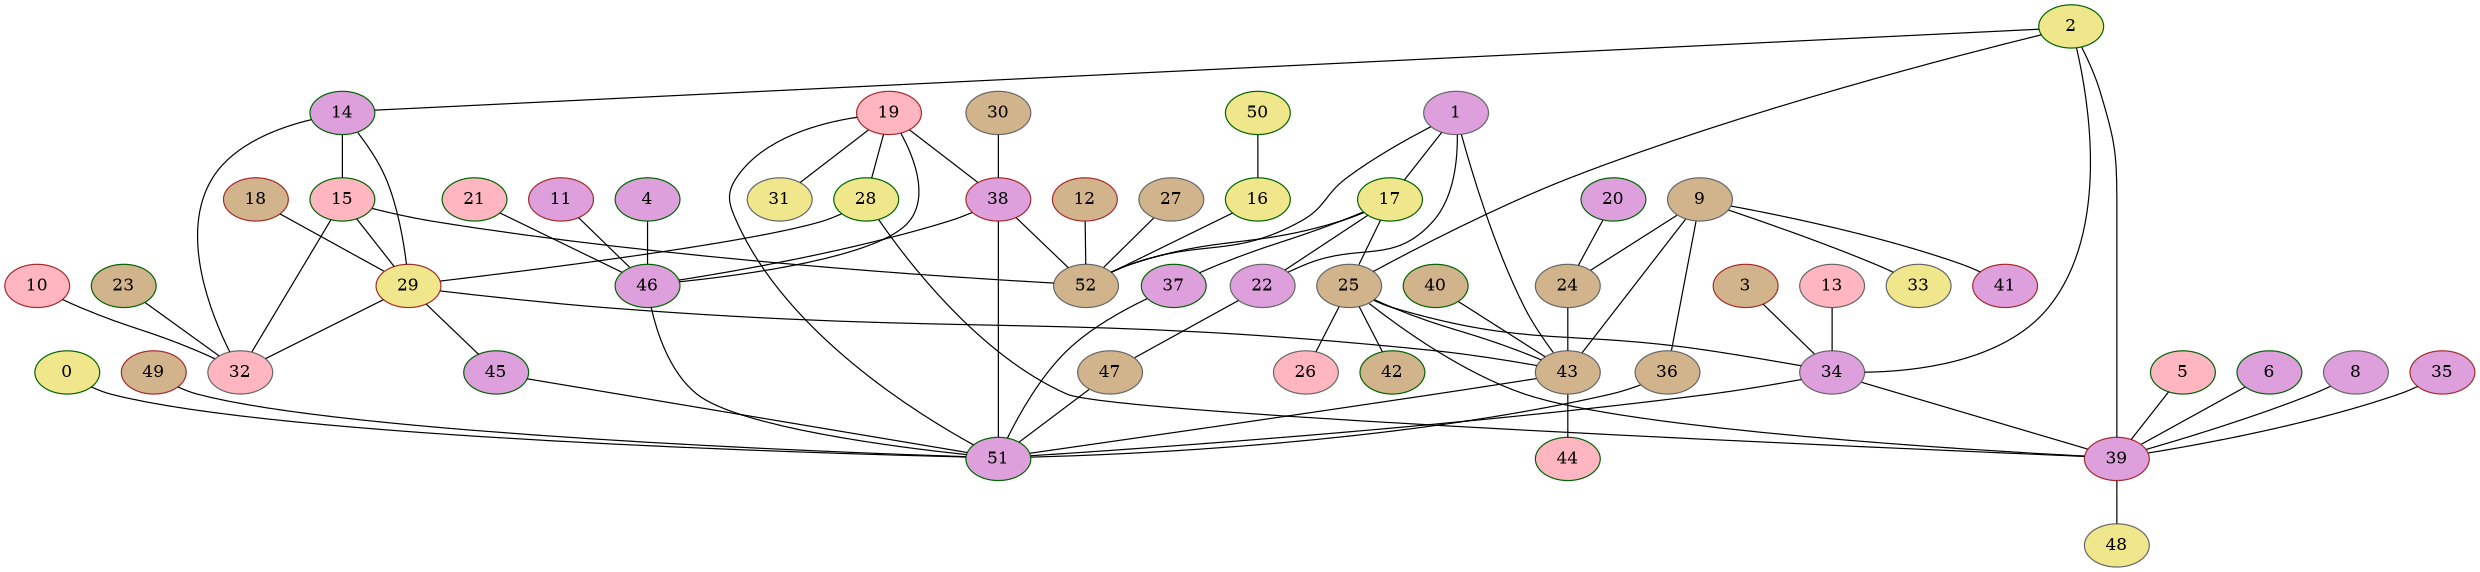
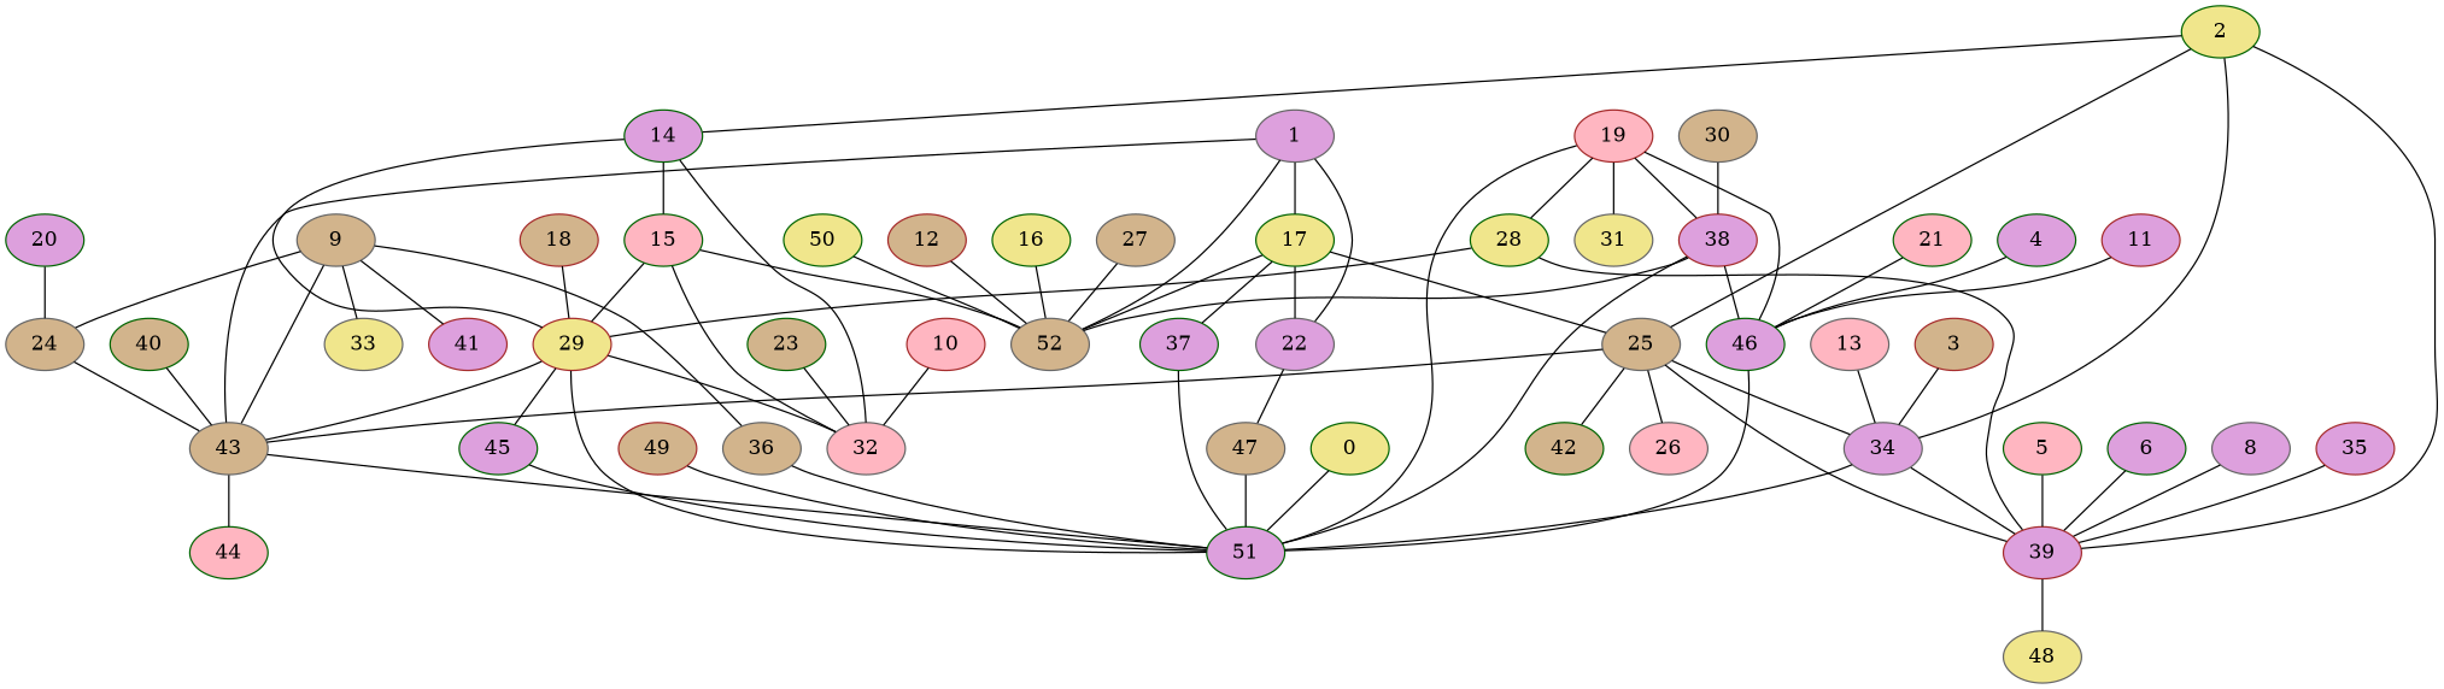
  graph {
    node [color=darkgreen fillcolor=plum style=filled]
    edge [weight=1.0]
    1 [color=gray40]
    17 [fillcolor=khaki]
    22 [color=gray40]
    43 [color=gray40 fillcolor=tan]
    52 [color=gray40 fillcolor=tan]
    25 [color=gray40 fillcolor=tan]
    37
    47 [color=gray40 fillcolor=tan]
    51
    44 [fillcolor=lightpink]
    2 [fillcolor=khaki]
    14
    34 [color=gray40]
    39 [color=brown]
    32 [color=gray40 fillcolor=lightpink]
    15 [fillcolor=lightpink]
    29 [color=brown fillcolor=khaki]
    26 [color=gray40 fillcolor=lightpink]
    42 [fillcolor=tan]
    48 [color=gray40 fillcolor=khaki]
    3 [color=brown fillcolor=tan]
    4
    46
    5 [fillcolor=lightpink]
    6
    n26 [fillcolor=khaki label=0]
    8 [color=gray40]
    9 [color=gray40 fillcolor=tan]
    24 [color=gray40 fillcolor=tan]
    33 [color=gray40 fillcolor=khaki]
    36 [color=gray40 fillcolor=tan]
    41 [color=brown]
    10 [color=brown fillcolor=lightpink]
    11 [color=brown]
    12 [color=brown fillcolor=tan]
    13 [color=gray40 fillcolor=lightpink]
    45
    16 [fillcolor=khaki]
    18 [color=brown fillcolor=tan]
    19 [color=brown fillcolor=lightpink]
    28 [fillcolor=khaki]
    31 [color=gray40 fillcolor=khaki]
    38 [color=brown]
    20
    21 [fillcolor=lightpink]
    23 [fillcolor=tan]
    27 [color=gray40 fillcolor=tan]
    30 [color=gray40 fillcolor=tan]
    35 [color=brown]
    40 [fillcolor=tan]
    49 [color=brown fillcolor=tan]
    50 [fillcolor=khaki]
    1 -- 17
    1 -- 22 [weight=2.0]
    1 -- 43
    1 -- 52
    17 -- 22 [weight=2.0]
    17 -- 52
    17 -- 25
    17 -- 37
    22 -- 47
    43 -- 51
    43 -- 44
    25 -- 43
    25 -- 34
    25 -- 39 [weight=2.0]
    25 -- 26
    25 -- 42
    37 -- 51
    47 -- 51 [weight=2.0]
    2 -- 25
    2 -- 14
    2 -- 34
    2 -- 39 [weight=2.0]
    14 -- 32 [weight=2.0]
    14 -- 15 [weight=2.0]
    14 -- 29 [weight=2.0]
    34 -- 51
    34 -- 39 [weight=2.0]
    39 -- 48
    15 -- 52 [weight=2.0]
    15 -- 32
    15 -- 29
    29 -- 43
+   29 -- 51
    29 -- 32
    29 -- 45
    3 -- 34
    4 -- 46
    46 -- 51
    5 -- 39
    6 -- 39
    n26 -- 51
    8 -- 39
    9 -- 43 [weight=2.0]
    9 -- 24 [weight=2.0]
    9 -- 33
    9 -- 36
    9 -- 41
    24 -- 43 [weight=4.0]
    36 -- 51
    10 -- 32
    11 -- 46
    12 -- 52
    13 -- 34
    45 -- 51
    16 -- 52
    18 -- 29
    19 -- 51
    19 -- 46
    19 -- 28
    19 -- 31
    19 -- 38 [weight=2.0]
    28 -- 39
    28 -- 29
    38 -- 52
    38 -- 51 [weight=2.0]
    38 -- 46 [weight=2.0]
    20 -- 24
    21 -- 46
    23 -- 32
    27 -- 52
    30 -- 38
    35 -- 39
    40 -- 43
    49 -- 51
-   50 -- 16
+   50 -- 52
  }
